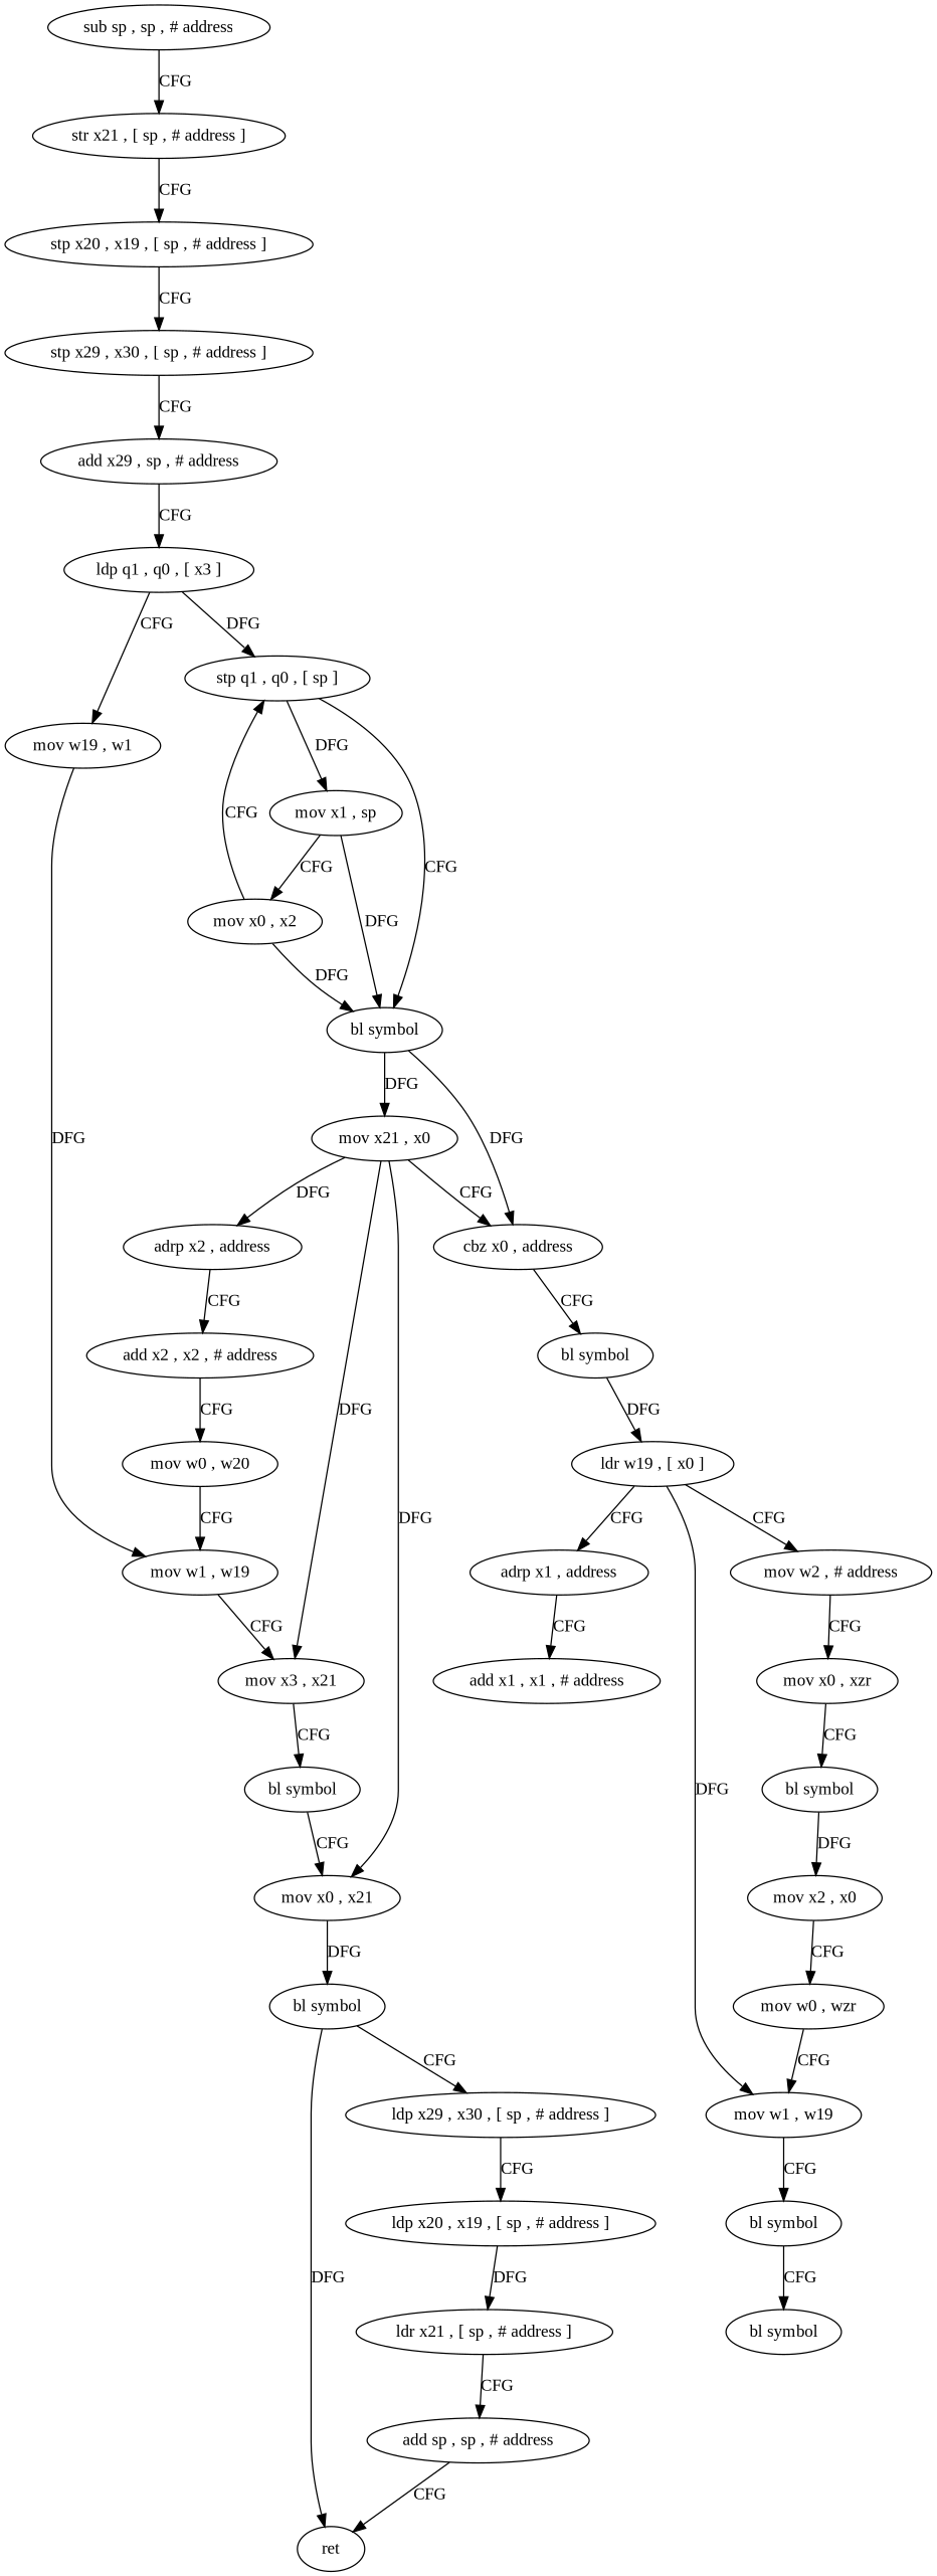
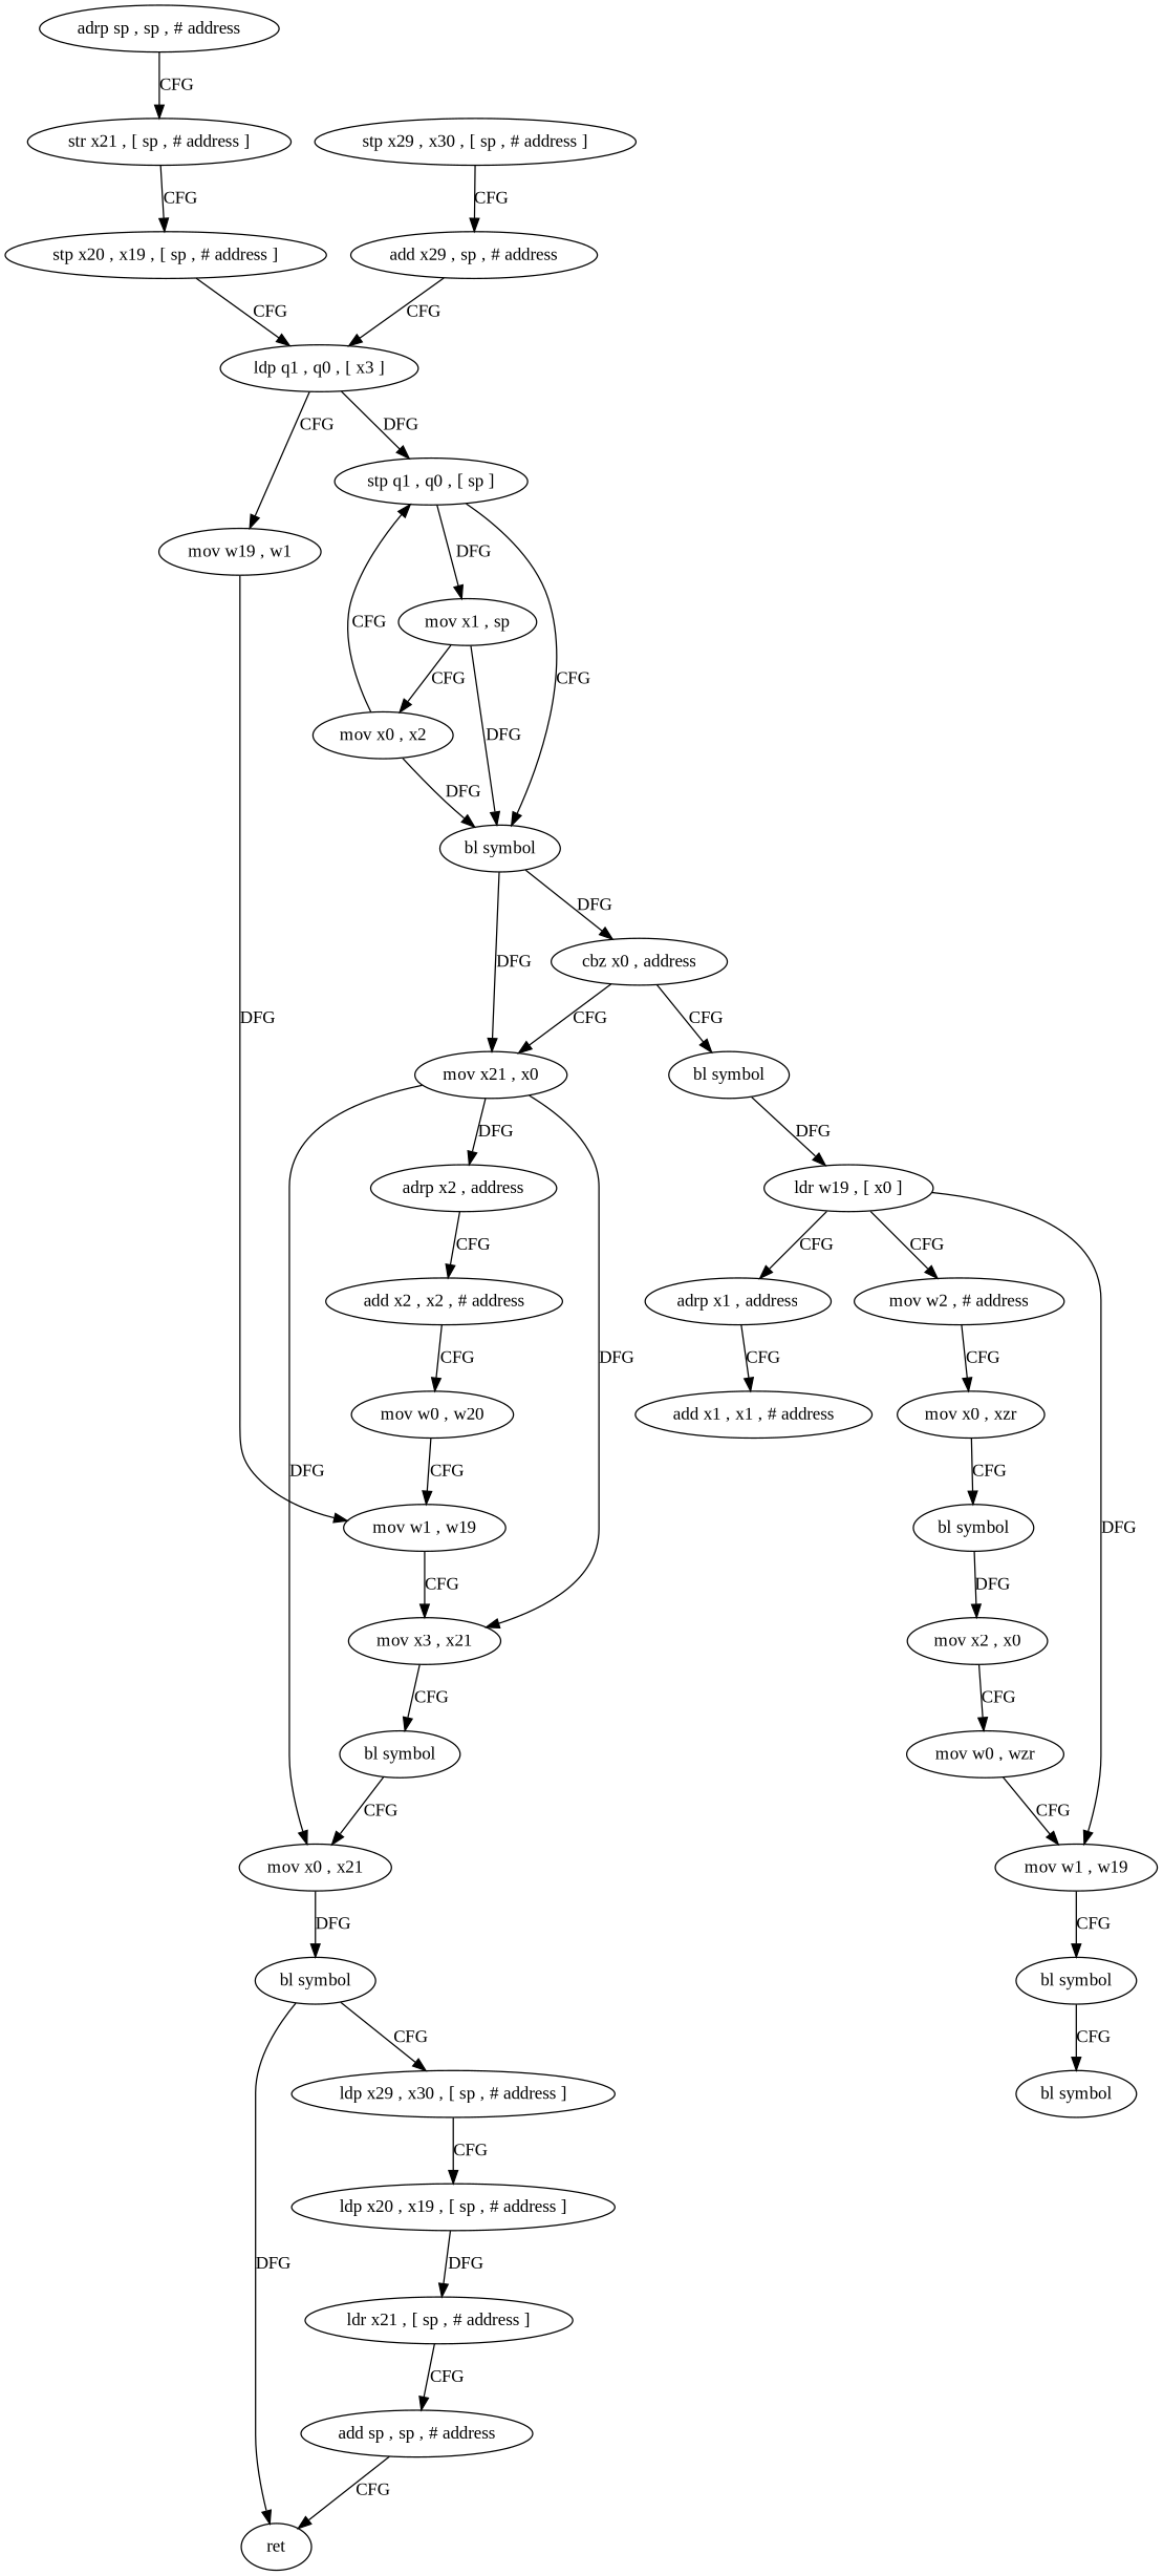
  digraph {
    fontname="Liberation Serif"
    node [fontname="Liberation Serif"]
    edge [fontname="Liberation Serif"]
-   n1 [label="sub sp , sp , # address"]
+   n1 [label="adrp sp , sp , # address"]
    n2 [label="str x21 , [ sp , # address ]"]
    n3 [label="stp x20 , x19 , [ sp , # address ]"]
    n4 [label="stp x29 , x30 , [ sp , # address ]"]
    n5 [label="add x29 , sp , # address"]
    n6 [label="ldp q1 , q0 , [ x3 ]"]
    n7 [label="mov w19 , w1"]
    n8 [label="stp q1 , q0 , [ sp ]"]
    n9 [label="mov w1 , w19"]
    n10 [label="mov x1 , sp"]
    n11 [label="bl symbol"]
    n12 [label="mov x3 , x21"]
    n13 [label="mov x0 , x2"]
    n14 [label="mov w0 , w20"]
    n15 [label="cbz x0 , address"]
    n16 [label="mov x21 , x0"]
    n17 [label="bl symbol"]
    n18 [label="adrp x2 , address"]
    n19 [label="mov x0 , x21"]
    n20 [label="ldr w19 , [ x0 ]"]
    n21 [label="adrp x1 , address"]
    n22 [label="mov w1 , w19"]
    n23 [label="mov w2 , # address"]
    n24 [label="add x2 , x2 , # address"]
    n25 [label="bl symbol"]
    n26 [label="bl symbol"]
    n27 [label="add x1 , x1 , # address"]
    n28 [label="bl symbol"]
    n29 [label="mov x0 , xzr"]
    n30 [label="bl symbol"]
    n31 [label="mov x2 , x0"]
    n32 [label="mov w0 , wzr"]
    n33 [label="bl symbol"]
    n34 [label="ldp x29 , x30 , [ sp , # address ]"]
    n35 [label=ret]
    n36 [label="ldp x20 , x19 , [ sp , # address ]"]
    n37 [label="ldr x21 , [ sp , # address ]"]
    n38 [label="add sp , sp , # address"]
    n1 -> n2 [label=CFG]
    n2 -> n3 [label=CFG]
-   n3 -> n4 [label=CFG]
+   n3 -> n6 [label=CFG]
    n4 -> n5 [label=CFG]
    n5 -> n6 [label=CFG]
    n6 -> n7 [label=CFG]
    n6 -> n8 [label=DFG]
    n7 -> n9 [label=DFG]
    n8 -> n10 [label=DFG]
    n8 -> n11 [label=CFG]
    n9 -> n12 [label=CFG]
    n10 -> n11 [label=DFG]
    n10 -> n13 [label=CFG]
    n11 -> n15 [label=DFG]
    n11 -> n16 [label=DFG]
    n12 -> n25 [label=CFG]
    n13 -> n8 [label=CFG]
    n13 -> n11 [label=DFG]
    n14 -> n9 [label=CFG]
-   n16 -> n15 [label=CFG]
+   n15 -> n16 [label=CFG]
    n15 -> n17 [label=CFG]
    n16 -> n12 [label=DFG]
    n16 -> n18 [label=DFG]
    n16 -> n19 [label=DFG]
    n17 -> n20 [label=DFG]
    n18 -> n24 [label=CFG]
    n19 -> n26 [label=DFG]
    n20 -> n21 [label=CFG]
    n20 -> n22 [label=DFG]
    n20 -> n23 [label=CFG]
    n21 -> n27 [label=CFG]
    n22 -> n28 [label=CFG]
    n23 -> n29 [label=CFG]
    n24 -> n14 [label=CFG]
    n25 -> n19 [label=CFG]
    n26 -> n34 [label=CFG]
    n26 -> n35 [label=DFG]
    n28 -> n33 [label=CFG]
    n29 -> n30 [label=CFG]
    n30 -> n31 [label=DFG]
    n31 -> n32 [label=CFG]
    n32 -> n22 [label=CFG]
    n34 -> n36 [label=CFG]
    n36 -> n37 [label=DFG]
    n37 -> n38 [label=CFG]
    n38 -> n35 [label=CFG]
  }
